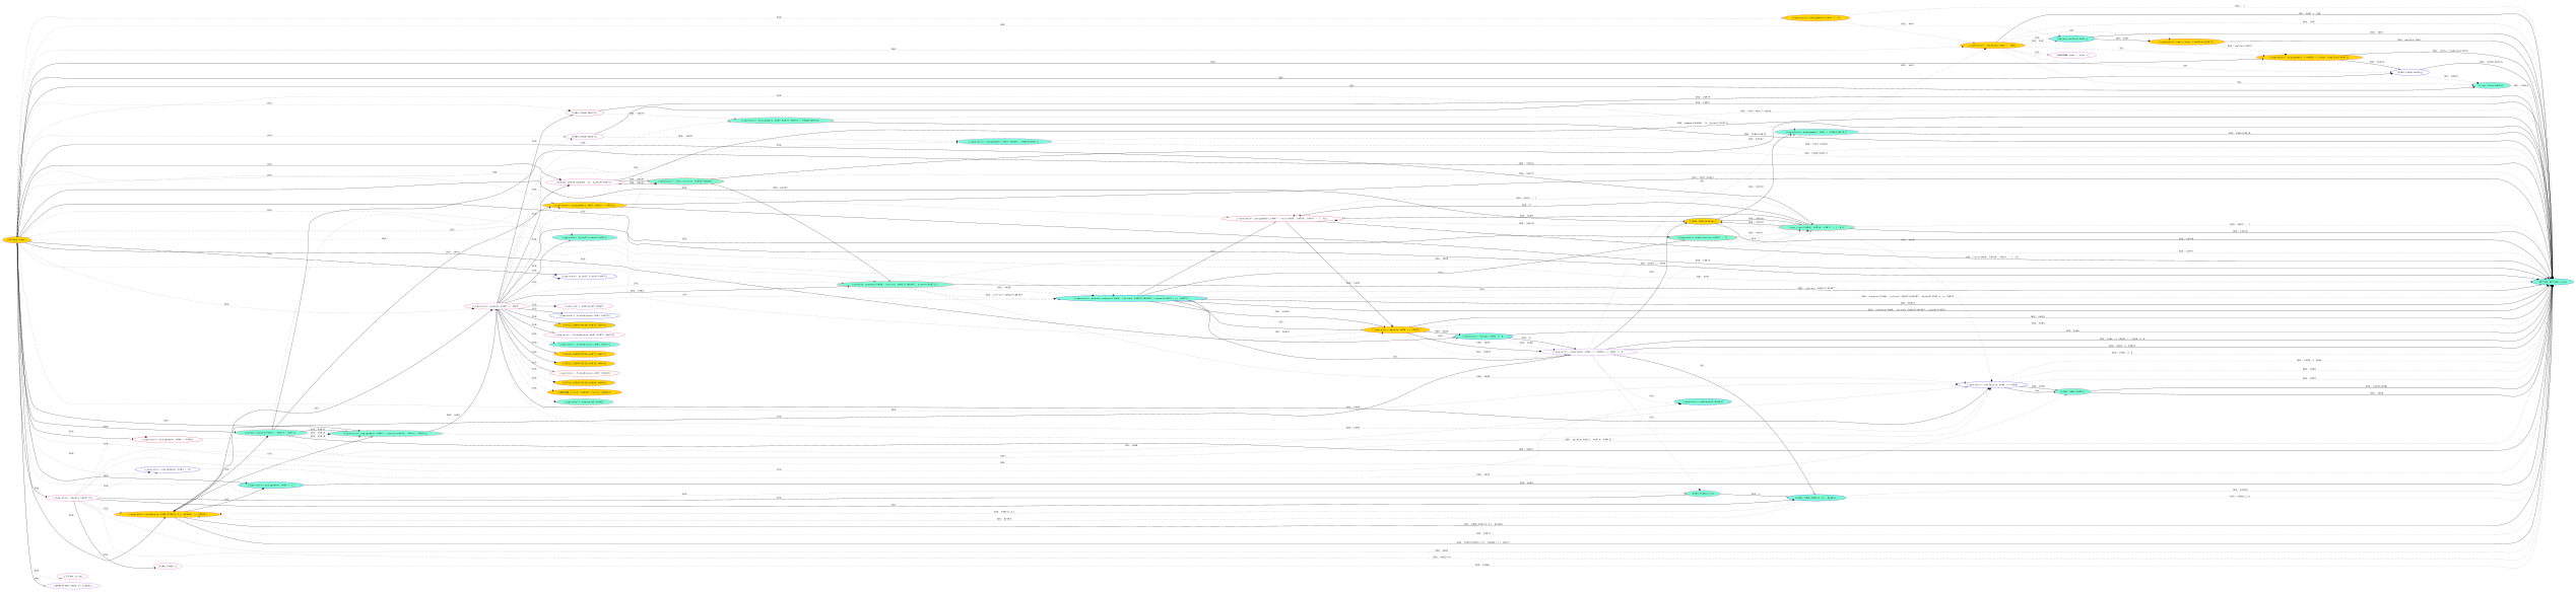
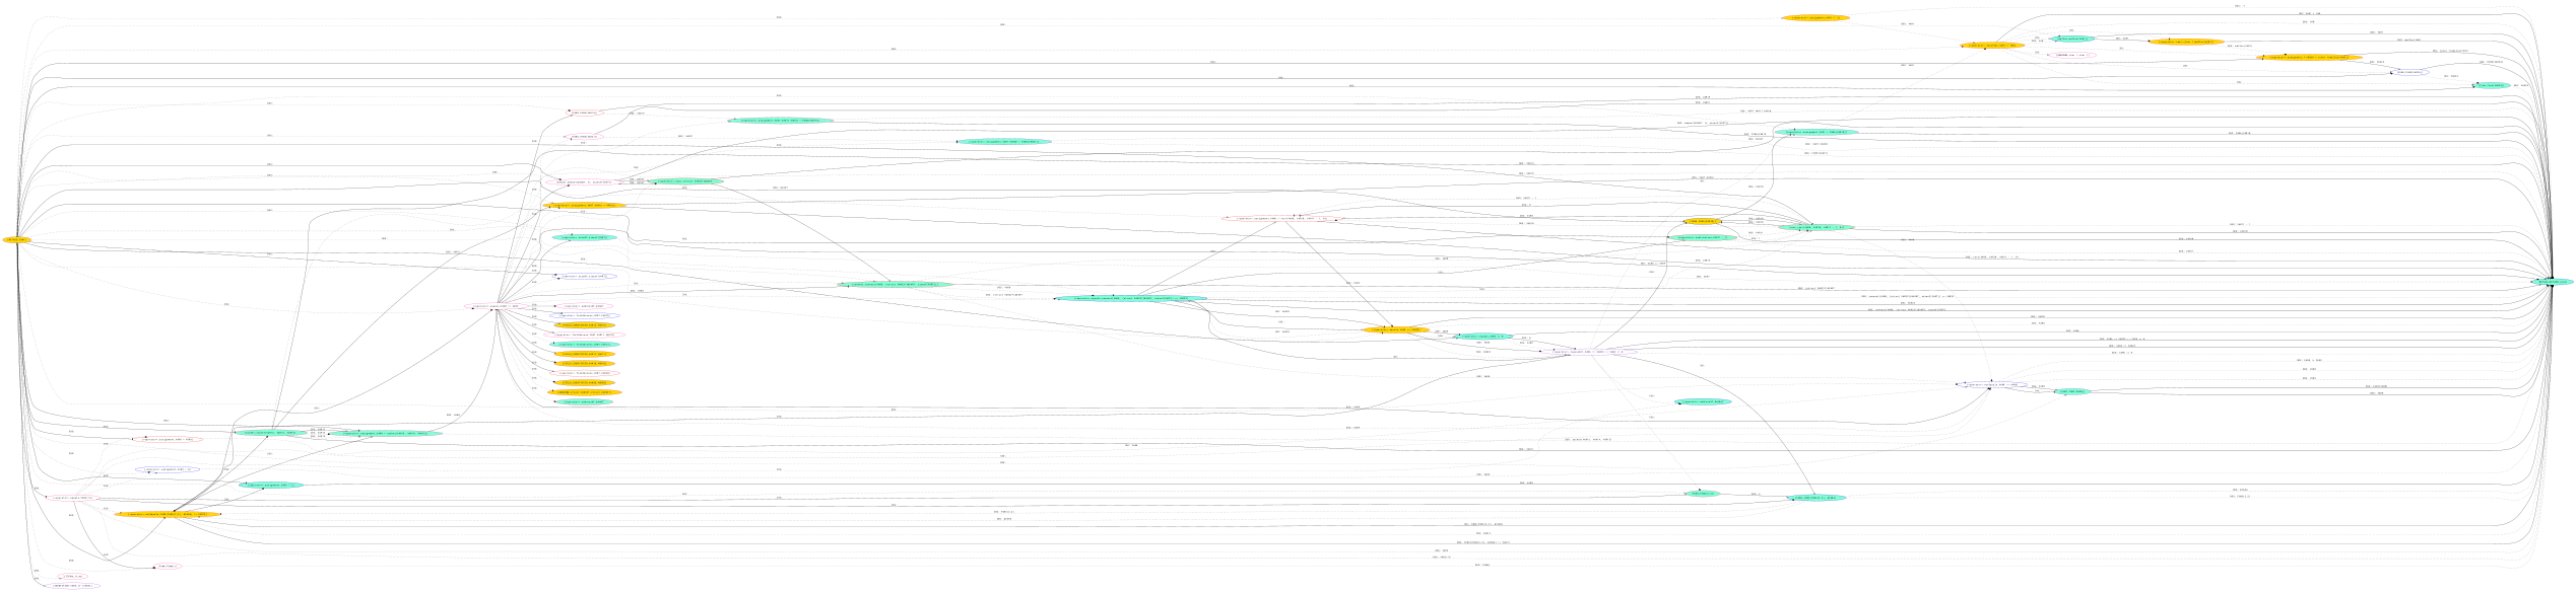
  digraph {
    fontname="Roboto Mono"
    rankdir=LR
    node [color=deeppink fillcolor=aquamarine fontname="Roboto Mono" style=filled]
    edge [arrowhead=onormal fontname="Roboto Mono" style=dotted]
    n1 [color=purple fillcolor=gold label="(METHOD,FUN1)"]
    n2 [color=red fillcolor=gold label="(<operator>.assignment,VAR1 = -1)"]
    n3 [fillcolor=white label="(<operator>.equals,VAR2==5)"]
    n4 [color=blue fillcolor=white label="(<operator>.assignment,VAR5 = 0)"]
    n5 [color=red fillcolor=white label="(<operator>.assignment,VAR8 = VAR9)"]
    n6 [fillcolor=gold label="(<operator>.notEquals,FUN2(FUN3(2,2), &VAR4) != VAR12)"]
    n7 [label="(FUN3,FUN3(2,2))"]
    n8 [color=blue label="(<operator>.assignment,VAR5 = 1)"]
    n9 [label="(<operator>.assignment,VAR8 = socket(VAR13, VAR14, VAR15))"]
    n10 [label="(socket,socket(VAR13, VAR14, VAR15))"]
    n11 [fillcolor=white label="(<operator>.equals,VAR8 == VAR9)"]
    n12 [fillcolor=white label="(memset,memset(&VAR7, 0, sizeof(VAR7)))"]
    n13 [color=blue fillcolor=white label="(<operator>.sizeOf,sizeof(VAR7))"]
    n14 [color=purple fillcolor=gold label="(<operator>.assignment,VAR7.VAR16 = VAR13)"]
    n15 [color=red fillcolor=white label="(FUN4,FUN4(VAR19))"]
    n16 [fillcolor=white label="(FUN5,FUN5(VAR21))"]
    n17 [color=blue label="(<operator>.equals,connect(VAR8, (struct VAR22*)&VAR7, sizeof(VAR7)) == VAR23)"]
    n18 [color=red label="(connect,connect(VAR8, (struct VAR22*)&VAR7, sizeof(VAR7)))"]
    n19 [color=purple label="(<operator>.sizeOf,sizeof(VAR7))"]
    n20 [color=red fillcolor=white label="(<operator>.assignment,VAR6 = recv(VAR8, VAR10, VAR11 - 1, 0))"]
    n21 [color=red label="(recv,recv(VAR8, VAR10, VAR11 - 1, 0))"]
    n22 [color=red label="(<operator>.subtraction,VAR11 - 1)"]
    n23 [color=red fillcolor=gold label="(<operator>.equals,VAR6 == VAR23)"]
    n24 [color=blue label="(<operator>.equals,VAR6 == 0)"]
    n25 [color=purple label="(<operator>.assignment,VAR1 = FUN6(VAR10))"]
    n26 [color=blue fillcolor=gold label="(FUN6,FUN6(VAR10))"]
    n27 [fillcolor=white label="(LITERAL,0,do)"]
    n28 [color=blue fillcolor=white label="(<operator>.notEquals,VAR8 != VAR9)"]
    n29 [color=purple label="(FUN7,FUN7(VAR8))"]
    n30 [color=purple fillcolor=white label="(IDENTIFIER,VAR5,if (VAR5))"]
    n31 [fillcolor=white label="(FUN8,FUN8())"]
    n32 [fillcolor=gold label="(<operator>.lessThan,VAR1 < 100)"]
    n33 [fillcolor=gold label="(<operator>.assignment,* VAR24 = (char *)malloc(VAR1))"]
    n34 [color=blue label="(malloc,malloc(VAR1))"]
    n35 [color=blue fillcolor=white label="(FUN9,FUN9(VAR24))"]
    n36 [color=purple label="(free,free(VAR24))"]
    n37 [color=blue label="(METHOD_RETURN,void)"]
    n38 [color=blue label="(FUN2,FUN2(FUN3(2,2), &VAR4))"]
    n39 [color=blue label="(<operator>.addressOf,&VAR4)"]
    n40 [label="(<operator>.assignment,VAR7.VAR17.VAR18 = FUN4(VAR19))"]
    n41 [color=purple label="(<operator>.assignment,VAR7.VAR20 = FUN5(VAR21))"]
    n42 [color=red label="(<operator>.cast,(struct VAR22*)&VAR7)"]
    n43 [fillcolor=white label="(<operator>.addressOf,&VAR7)"]
    n44 [color=blue fillcolor=white label="(<operator>.fieldAccess,VAR7.VAR16)"]
    n45 [color=blue fillcolor=gold label="(FIELD_IDENTIFIER,VAR16,VAR16)"]
    n46 [fillcolor=white label="(<operator>.fieldAccess,VAR7.VAR17.VAR18)"]
    n47 [color=purple label="(<operator>.fieldAccess,VAR7.VAR17)"]
    n48 [color=red fillcolor=gold label="(FIELD_IDENTIFIER,VAR17,VAR17)"]
    n49 [color=purple fillcolor=gold label="(FIELD_IDENTIFIER,VAR18,VAR18)"]
    n50 [color=red fillcolor=white label="(<operator>.fieldAccess,VAR7.VAR20)"]
    n51 [color=purple fillcolor=gold label="(FIELD_IDENTIFIER,VAR20,VAR20)"]
    n52 [color=red fillcolor=gold label="(UNKNOWN,struct VAR22*,struct VAR22*)"]
    n53 [label="(<operator>.addressOf,&VAR7)"]
    n54 [color=purple fillcolor=white label="(<operator>.logicalOr,VAR6 == VAR23 || VAR6 == 0)"]
    n55 [fillcolor=gold label="(<operator>.cast,(char *)malloc(VAR1))"]
    n56 [fillcolor=white label="(UNKNOWN,char *,char *)"]
    n1 -> n2 [label="DDG: "]
    n1 -> n3 [arrowhead=tee label="DDG: " style=solid]
    n1 -> n4 [arrowhead=diamond label="DDG: "]
    n1 -> n5 [arrowhead=tee label="DDG: " style=solid]
    n1 -> n6 [arrowhead=tee label="DDG: " style=solid]
    n1 -> n7 [label="DDG: "]
    n1 -> n8 [arrowhead=tee label="DDG: " style=solid]
    n1 -> n9 [arrowhead=tee label="DDG: " style=solid]
    n1 -> n10 [arrowhead=tee label="DDG: " style=solid]
    n1 -> n11 [arrowhead=diamond label="DDG: "]
    n1 -> n12 [arrowhead=diamond label="DDG: " style=solid]
    n1 -> n13 [arrowhead=diamond label="DDG: " style=solid]
    n1 -> n14 [label="DDG: "]
    n1 -> n15 [arrowhead=diamond label="DDG: "]
    n1 -> n16 [label="DDG: "]
    n1 -> n17 [arrowhead=tee label="DDG: "]
    n1 -> n18 [label="DDG: "]
    n1 -> n19 [arrowhead=tee label="DDG: "]
    n1 -> n20 [label="DDG: "]
    n1 -> n21 [arrowhead=tee label="DDG: " style=solid]
    n1 -> n22 [arrowhead=diamond label="DDG: " style=solid]
    n1 -> n23 [arrowhead=tee label="DDG: "]
    n1 -> n24 [label="DDG: " style=solid]
    n1 -> n25 [arrowhead=tee label="DDG: "]
    n1 -> n26 [arrowhead=tee label="DDG: " style=solid]
    n1 -> n27 [label="DDG: "]
    n1 -> n28 [arrowhead=diamond label="DDG: "]
    n1 -> n29 [label="DDG: "]
    n1 -> n30 [label="DDG: " style=solid]
+   n1 -> n31 [arrowhead=diamond label="DDG: "]
    n1 -> n32 [arrowhead=tee label="DDG: "]
    n1 -> n33 [arrowhead=tee label="DDG: " style=solid]
    n1 -> n34 [arrowhead=tee label="DDG: "]
    n1 -> n35 [arrowhead=diamond label="DDG: " style=solid]
    n1 -> n36 [arrowhead=diamond label="DDG: " style=solid]
    n2 -> n32 [label="DDG: VAR1"]
    n2 -> n37 [label="DDG: -1"]
    n3 -> n4 [label="CDG: "]
    n3 -> n5 [arrowhead=diamond label="CDG: "]
    n3 -> n6 [label="CDG: "]
    n3 -> n7 [label="CDG: " style=solid]
    n3 -> n28 [label="CDG: "]
    n3 -> n31 [arrowhead=tee label="CDG: " style=solid]
    n3 -> n37 [arrowhead=tee label="DDG: VAR2"]
    n3 -> n37 [arrowhead=diamond label="DDG: VAR2==5"]
    n3 -> n38 [arrowhead=diamond label="CDG: " style=solid]
    n3 -> n39 [arrowhead=diamond label="CDG: "]
    n4 -> n37 [arrowhead=diamond label="DDG: VAR5"]
    n5 -> n28 [label="DDG: VAR8"]
    n6 -> n8 [arrowhead=diamond label="CDG: " style=solid]
    n6 -> n9 [label="CDG: " style=solid]
    n6 -> n10 [arrowhead=diamond label="CDG: " style=solid]
    n6 -> n11 [arrowhead=diamond label="CDG: " style=solid]
    n6 -> n37 [arrowhead=tee label="DDG: FUN2(FUN3(2,2), &VAR4)" style=solid]
    n6 -> n37 [arrowhead=diamond label="DDG: VAR12"]
    n6 -> n37 [label="DDG: FUN2(FUN3(2,2), &VAR4) != VAR12" style=solid]
    n7 -> n38 [label="DDG: 2" style=solid]
    n8 -> n37 [arrowhead=tee label="DDG: VAR5" style=solid]
    n9 -> n11 [arrowhead=tee label="DDG: VAR8" style=solid]
    n9 -> n37 [arrowhead=tee label="DDG: socket(VAR13, VAR14, VAR15)"]
    n10 -> n9 [label="DDG: VAR13" style=solid]
    n10 -> n9 [arrowhead=diamond label="DDG: VAR14"]
    n10 -> n9 [arrowhead=tee label="DDG: VAR15"]
    n10 -> n14 [arrowhead=tee label="DDG: VAR13" style=solid]
    n10 -> n37 [arrowhead=diamond label="DDG: VAR13" style=solid]
    n10 -> n37 [arrowhead=diamond label="DDG: VAR14" style=solid]
    n10 -> n37 [label="DDG: VAR15"]
    n11 -> n12 [arrowhead=diamond label="CDG: " style=solid]
    n11 -> n13 [arrowhead=diamond label="CDG: "]
    n11 -> n14 [arrowhead=tee label="CDG: "]
    n11 -> n15 [label="CDG: " style=solid]
    n11 -> n16 [arrowhead=tee label="CDG: "]
    n11 -> n17 [label="CDG: "]
    n11 -> n18 [arrowhead=tee label="DDG: VAR8" style=solid]
    n11 -> n18 [label="CDG: "]
    n11 -> n19 [label="CDG: " style=solid]
    n11 -> n28 [arrowhead=diamond label="DDG: VAR8" style=solid]
    n11 -> n28 [arrowhead=diamond label="DDG: VAR9"]
    n11 -> n37 [arrowhead=diamond label="DDG: VAR8 == VAR9" style=solid]
    n11 -> n40 [label="CDG: "]
    n11 -> n41 [arrowhead=tee label="CDG: "]
    n11 -> n42 [arrowhead=diamond label="CDG: "]
    n11 -> n43 [arrowhead=diamond label="CDG: " style=solid]
    n11 -> n44 [arrowhead=tee label="CDG: " style=solid]
    n11 -> n45 [label="CDG: " style=solid]
    n11 -> n46 [label="CDG: " style=solid]
    n11 -> n47 [arrowhead=tee label="CDG: "]
    n11 -> n48 [label="CDG: " style=solid]
    n11 -> n49 [arrowhead=diamond label="CDG: " style=solid]
    n11 -> n50 [label="CDG: " style=solid]
    n11 -> n51 [arrowhead=diamond label="CDG: "]
    n11 -> n52 [arrowhead=tee label="CDG: "]
    n11 -> n53 [arrowhead=diamond label="CDG: "]
    n12 -> n37 [label="DDG: memset(&VAR7, 0, sizeof(VAR7))" style=solid]
    n12 -> n42 [label="DDG: &VAR7" style=solid]
    n14 -> n37 [arrowhead=tee label="DDG: VAR7.VAR16" style=solid]
    n14 -> n37 [arrowhead=tee label="DDG: VAR13" style=solid]
    n15 -> n37 [label="DDG: VAR19" style=solid]
    n15 -> n40 [label="DDG: VAR19"]
    n16 -> n37 [label="DDG: VAR21" style=solid]
    n16 -> n41 [arrowhead=tee label="DDG: VAR21"]
    n17 -> n20 [label="CDG: " style=solid]
    n17 -> n21 [label="CDG: "]
    n17 -> n22 [label="CDG: " style=solid]
    n17 -> n23 [arrowhead=tee label="DDG: VAR23" style=solid]
    n17 -> n23 [label="CDG: " style=solid]
    n17 -> n37 [arrowhead=tee label="DDG: connect(VAR8, (struct VAR22*)&VAR7, sizeof(VAR7)) == VAR23"]
    n17 -> n37 [arrowhead=diamond label="DDG: VAR23" style=solid]
    n17 -> n37 [label="DDG: connect(VAR8, (struct VAR22*)&VAR7, sizeof(VAR7))" style=solid]
    n17 -> n54 [label="CDG: " style=solid]
    n18 -> n17 [arrowhead=diamond label="DDG: VAR8"]
    n18 -> n17 [arrowhead=diamond label="DDG: (struct VAR22*)&VAR7"]
    n18 -> n21 [label="DDG: VAR8"]
    n18 -> n28 [arrowhead=tee label="DDG: VAR8"]
    n18 -> n37 [label="DDG: (struct VAR22*)&VAR7" style=solid]
    n19 -> n37 [arrowhead=tee label="DDG: VAR7"]
    n20 -> n23 [arrowhead=diamond label="DDG: VAR6" style=solid]
    n20 -> n37 [arrowhead=diamond label="DDG: recv(VAR8, VAR10, VAR11 - 1, 0)" style=solid]
    n21 -> n20 [label="DDG: VAR8" style=solid]
    n21 -> n20 [arrowhead=diamond label="DDG: VAR10"]
    n21 -> n20 [arrowhead=tee label="DDG: VAR11 - 1"]
    n21 -> n20 [arrowhead=tee label="DDG: 0" style=solid]
    n21 -> n26 [arrowhead=tee label="DDG: VAR10" style=solid]
    n21 -> n28 [arrowhead=diamond label="DDG: VAR8"]
    n21 -> n37 [arrowhead=tee label="DDG: VAR10" style=solid]
    n21 -> n37 [arrowhead=diamond label="DDG: VAR11 - 1"]
    n22 -> n21 [arrowhead=tee label="DDG: VAR11"]
    n22 -> n21 [arrowhead=tee label="DDG: 1"]
    n22 -> n37 [label="DDG: VAR11"]
    n23 -> n17 [label="DDG: VAR23"]
    n23 -> n24 [arrowhead=tee label="DDG: VAR6" style=solid]
    n23 -> n24 [label="CDG: "]
    n23 -> n37 [arrowhead=tee label="DDG: VAR6"]
    n23 -> n37 [arrowhead=tee label="DDG: VAR23" style=solid]
    n23 -> n54 [arrowhead=diamond label="DDG: VAR6" style=solid]
    n23 -> n54 [label="DDG: VAR23"]
    n24 -> n37 [label="DDG: VAR6" style=solid]
    n24 -> n54 [arrowhead=tee label="DDG: VAR6"]
    n24 -> n54 [arrowhead=tee label="DDG: 0" style=solid]
    n25 -> n32 [arrowhead=diamond label="DDG: VAR1"]
    n25 -> n37 [arrowhead=diamond label="DDG: FUN6(VAR10)" style=solid]
    n26 -> n21 [label="DDG: VAR10" style=solid]
    n26 -> n25 [arrowhead=tee label="DDG: VAR10" style=solid]
    n26 -> n37 [arrowhead=tee label="DDG: VAR10" style=solid]
    n28 -> n29 [label="DDG: VAR8" style=solid]
    n28 -> n29 [arrowhead=tee label="CDG: " style=solid]
    n28 -> n37 [label="DDG: VAR8 != VAR9"]
    n28 -> n37 [label="DDG: VAR8"]
    n28 -> n37 [label="DDG: VAR9"]
    n29 -> n37 [label="DDG: VAR8" style=solid]
    n29 -> n37 [arrowhead=diamond label="DDG: FUN7(VAR8)" style=solid]
    n31 -> n37 [label="DDG: FUN8()"]
    n32 -> n33 [arrowhead=tee label="CDG: "]
    n32 -> n34 [label="DDG: VAR1"]
    n32 -> n34 [label="CDG: "]
    n32 -> n35 [arrowhead=tee label="CDG: "]
    n32 -> n36 [arrowhead=tee label="CDG: "]
    n32 -> n37 [arrowhead=diamond label="DDG: VAR1 < 100" style=solid]
    n32 -> n37 [arrowhead=tee label="DDG: VAR1"]
    n32 -> n55 [arrowhead=tee label="CDG: "]
    n32 -> n56 [label="CDG: "]
    n33 -> n35 [label="DDG: VAR24" style=solid]
    n33 -> n37 [label="DDG: (char *)malloc(VAR1)" style=solid]
    n34 -> n37 [arrowhead=diamond label="DDG: VAR1" style=solid]
    n34 -> n55 [arrowhead=diamond label="DDG: VAR1" style=solid]
    n35 -> n36 [arrowhead=diamond label="DDG: VAR24"]
    n35 -> n37 [label="DDG: FUN9(VAR24)" style=solid]
    n36 -> n37 [arrowhead=tee label="DDG: VAR24"]
    n38 -> n6 [arrowhead=tee label="DDG: FUN3(2,2)"]
    n38 -> n6 [label="DDG: &VAR4"]
    n38 -> n37 [arrowhead=diamond label="DDG: &VAR4"]
    n38 -> n37 [label="DDG: FUN3(2,2)"]
    n40 -> n37 [label="DDG: FUN4(VAR19)" style=solid]
    n40 -> n37 [arrowhead=diamond label="DDG: VAR7.VAR17.VAR18"]
    n41 -> n37 [arrowhead=diamond label="DDG: FUN5(VAR21)"]
    n41 -> n37 [arrowhead=diamond label="DDG: VAR7.VAR20"]
    n42 -> n12 [label="DDG: &VAR7" style=solid]
    n42 -> n18 [label="DDG: &VAR7" style=solid]
    n42 -> n37 [arrowhead=tee label="DDG: &VAR7" style=solid]
    n54 -> n6 [arrowhead=diamond label="CDG: " style=solid]
    n54 -> n7 [arrowhead=diamond label="CDG: "]
    n54 -> n25 [label="CDG: "]
    n54 -> n26 [arrowhead=tee label="CDG: " style=solid]
    n54 -> n37 [arrowhead=tee label="DDG: VAR6 == 0"]
    n54 -> n37 [arrowhead=tee label="DDG: VAR6 == VAR23 || VAR6 == 0" style=solid]
    n54 -> n37 [arrowhead=diamond label="DDG: VAR6 == VAR23" style=solid]
    n54 -> n38 [label="CDG: " style=solid]
    n54 -> n39 [arrowhead=tee label="CDG: "]
    n55 -> n33 [arrowhead=diamond label="DDG: malloc(VAR1)"]
    n55 -> n37 [label="DDG: malloc(VAR1)" style=solid]
  }
